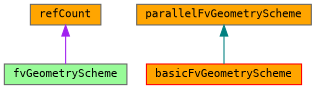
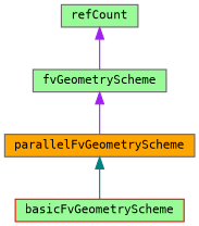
  digraph {
    fontname="DejaVu Sans Mono"
    node [color=gray40 fillcolor=palegreen fontname="DejaVu Sans Mono" fontsize=10 shape=box style=filled]
    edge [color=purple dir=back fontname="DejaVu Sans Mono" fontsize=10 labelfontname=Helvetica labelfontsize=10 style=solid]
    n1 [fontcolor=black height=0.2 label=fvGeometryScheme width=0.4]
    n2 [fillcolor=orange height=0.2 label=parallelFvGeometryScheme width=0.4]
-   n3 [color=red fillcolor=orange height=0.2 label=basicFvGeometryScheme width=0.4]
-   n4 [fillcolor=orange height=0.2 label=refCount width=0.4]
+   n3 [color=red height=0.2 label=basicFvGeometryScheme width=0.4]
+   n4 [height=0.2 label=refCount width=0.4]
+   n1 -> n2
    n2 -> n3 [color=teal]
    n4 -> n1
  }
